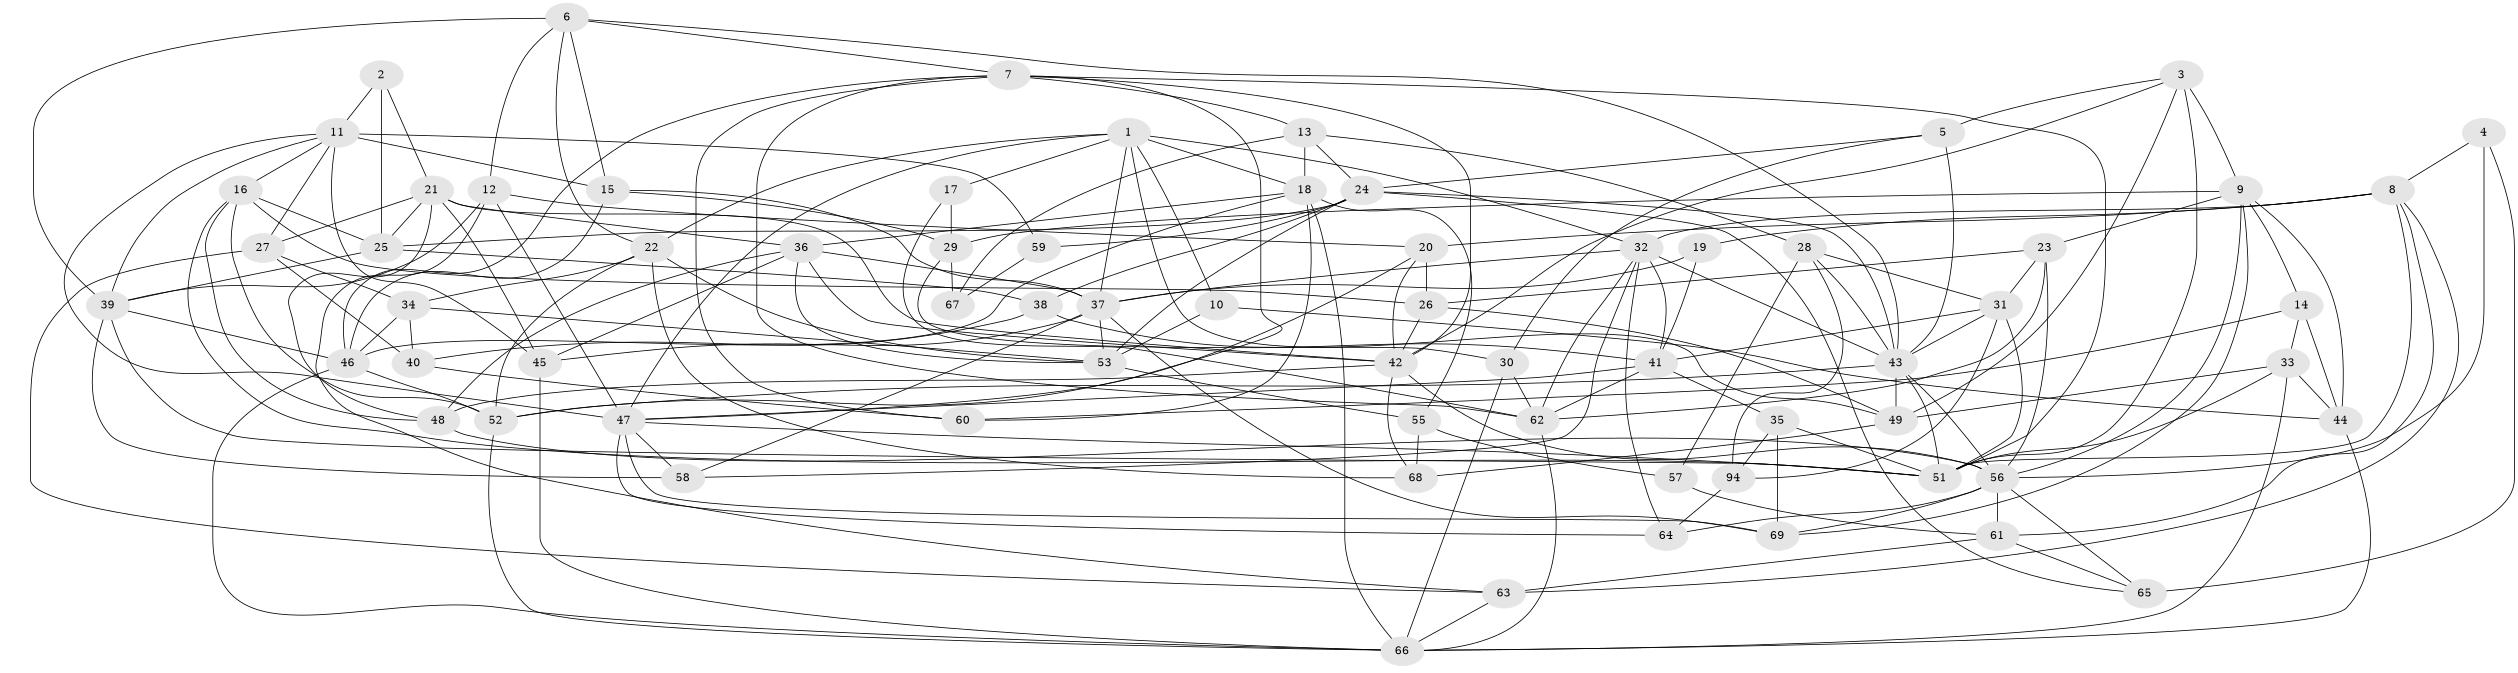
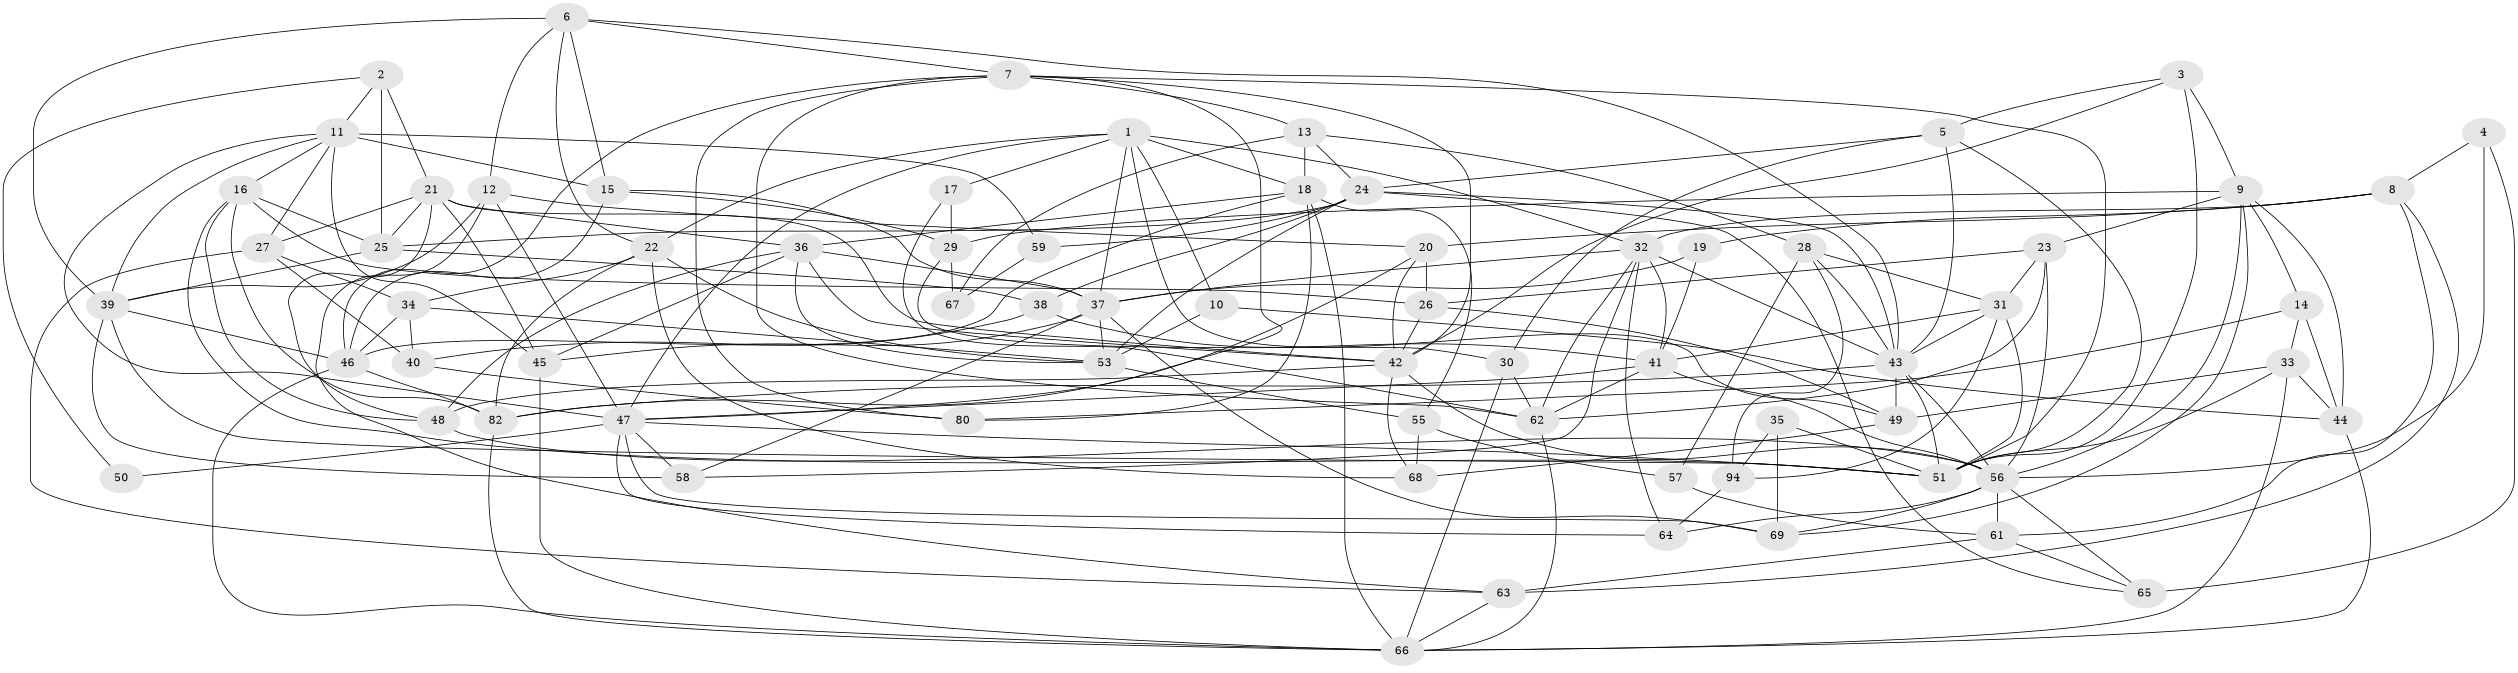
  graph {
    node [color=gray90 style=filled]
    edge [weight=1.0]
    1
    10
    17
    18
    22
    32
    37
    47
    49
    44
    53
    62
    29
    46
-   60
+   60 [label=80]
    36
    55
    66
-   52
+   52 [label=82]
    34
    68
    43
    41
    58
    64
    69
    45
+   50
    51
    2
    11
    21
    25
    15
    39
    16
    27
    59
    42
    48
    38
    3
    5
    9
    24
    30
    56
    14
    23
    4
    8
    65
    19
    20
    61
    63
    6
    7
    12
    13
    28
    67
    26
    33
    31
    40
    n67 [label=94]
    57
    35
    1 -- 10
    1 -- 17
    1 -- 18
    1 -- 22
    1 -- 32
    1 -- 37
    1 -- 47
    1 -- 49
    10 -- 44
    10 -- 53
    17 -- 62
    17 -- 29
    18 -- 46
    18 -- 60
    18 -- 36 [weight=2.0]
    18 -- 55
    18 -- 66
    22 -- 53
    22 -- 52
    22 -- 34
    22 -- 68
    32 -- 37
    32 -- 62
    32 -- 43
    32 -- 41
    32 -- 58
    32 -- 64
    37 -- 53
    37 -- 58
    37 -- 69
    37 -- 45
    47 -- 58
    47 -- 64
    47 -- 69
+   47 -- 50
    47 -- 51
    49 -- 68
    44 -- 66
    53 -- 55 [weight=2.0]
    62 -- 66
    29 -- 30
    29 -- 67
    46 -- 66
    46 -- 52
    36 -- 37
    36 -- 53
    36 -- 45
    36 -- 42
    36 -- 48
    55 -- 68
    55 -- 57
    52 -- 66 [weight=2.0]
    34 -- 53
    34 -- 46
    34 -- 40
    43 -- 49
    43 -- 52
    43 -- 51
    43 -- 56
    41 -- 47
    41 -- 62
-   41 -- 35
+   41 -- 56
    45 -- 66
+   2 -- 50
    2 -- 11
    2 -- 21
    2 -- 25 [weight=2.0]
    11 -- 47
    11 -- 45
    11 -- 15 [weight=2.0]
    11 -- 39
    11 -- 16
    11 -- 27
    11 -- 59
    21 -- 36
    21 -- 45
    21 -- 25
    21 -- 27
    21 -- 42
    21 -- 48
    25 -- 39
    25 -- 38
    15 -- 37
    15 -- 29
    15 -- 46
    39 -- 46
    39 -- 58
    39 -- 51
    16 -- 52
    16 -- 51
    16 -- 25
    16 -- 48
    16 -- 26
    27 -- 34
    27 -- 63
    27 -- 40
    59 -- 67
    42 -- 68
    42 -- 48
    42 -- 56
    48 -- 56
    38 -- 41
    38 -- 40
-   3 -- 49
    3 -- 51
    3 -- 42
    3 -- 5
    3 -- 9 [weight=2.0]
    5 -- 43
-   8 -- 51
+   5 -- 51
    5 -- 24
    5 -- 30
    9 -- 44
    9 -- 29
    9 -- 69 [weight=2.0]
    9 -- 56
    9 -- 14
    9 -- 23
    24 -- 53
    24 -- 43
    24 -- 25
    24 -- 59 [weight=2.0]
    24 -- 38
    24 -- 65
    30 -- 62
    30 -- 66
    56 -- 64
    56 -- 69
    56 -- 65
    56 -- 61
    14 -- 44
    14 -- 60
    14 -- 33
    23 -- 62
    23 -- 56
    23 -- 26
    23 -- 31
    4 -- 56
    4 -- 8
    4 -- 65
    8 -- 32
    8 -- 19
    8 -- 20
    8 -- 61
    8 -- 63
    19 -- 37
    19 -- 41
    20 -- 52
    20 -- 42
    20 -- 26
    61 -- 65
    61 -- 63
    63 -- 66
    6 -- 22
    6 -- 43
    6 -- 15
    6 -- 39
    6 -- 7
    6 -- 12
    7 -- 47
    7 -- 62
    7 -- 46
    7 -- 60
    7 -- 51
    7 -- 42
    7 -- 13
    12 -- 47
    12 -- 39
    12 -- 20
    12 -- 63
    13 -- 18
    13 -- 24
    13 -- 28
    13 -- 67
    28 -- 43
    28 -- 31
    28 -- n67
    28 -- 57
    26 -- 49
    26 -- 42
    33 -- 49
    33 -- 44
    33 -- 66
    33 -- 51
    31 -- 43
    31 -- 41
    31 -- 51
    31 -- n67
    40 -- 60
    n67 -- 64
    57 -- 61
    35 -- 69
    35 -- 51
    35 -- n67
  }
